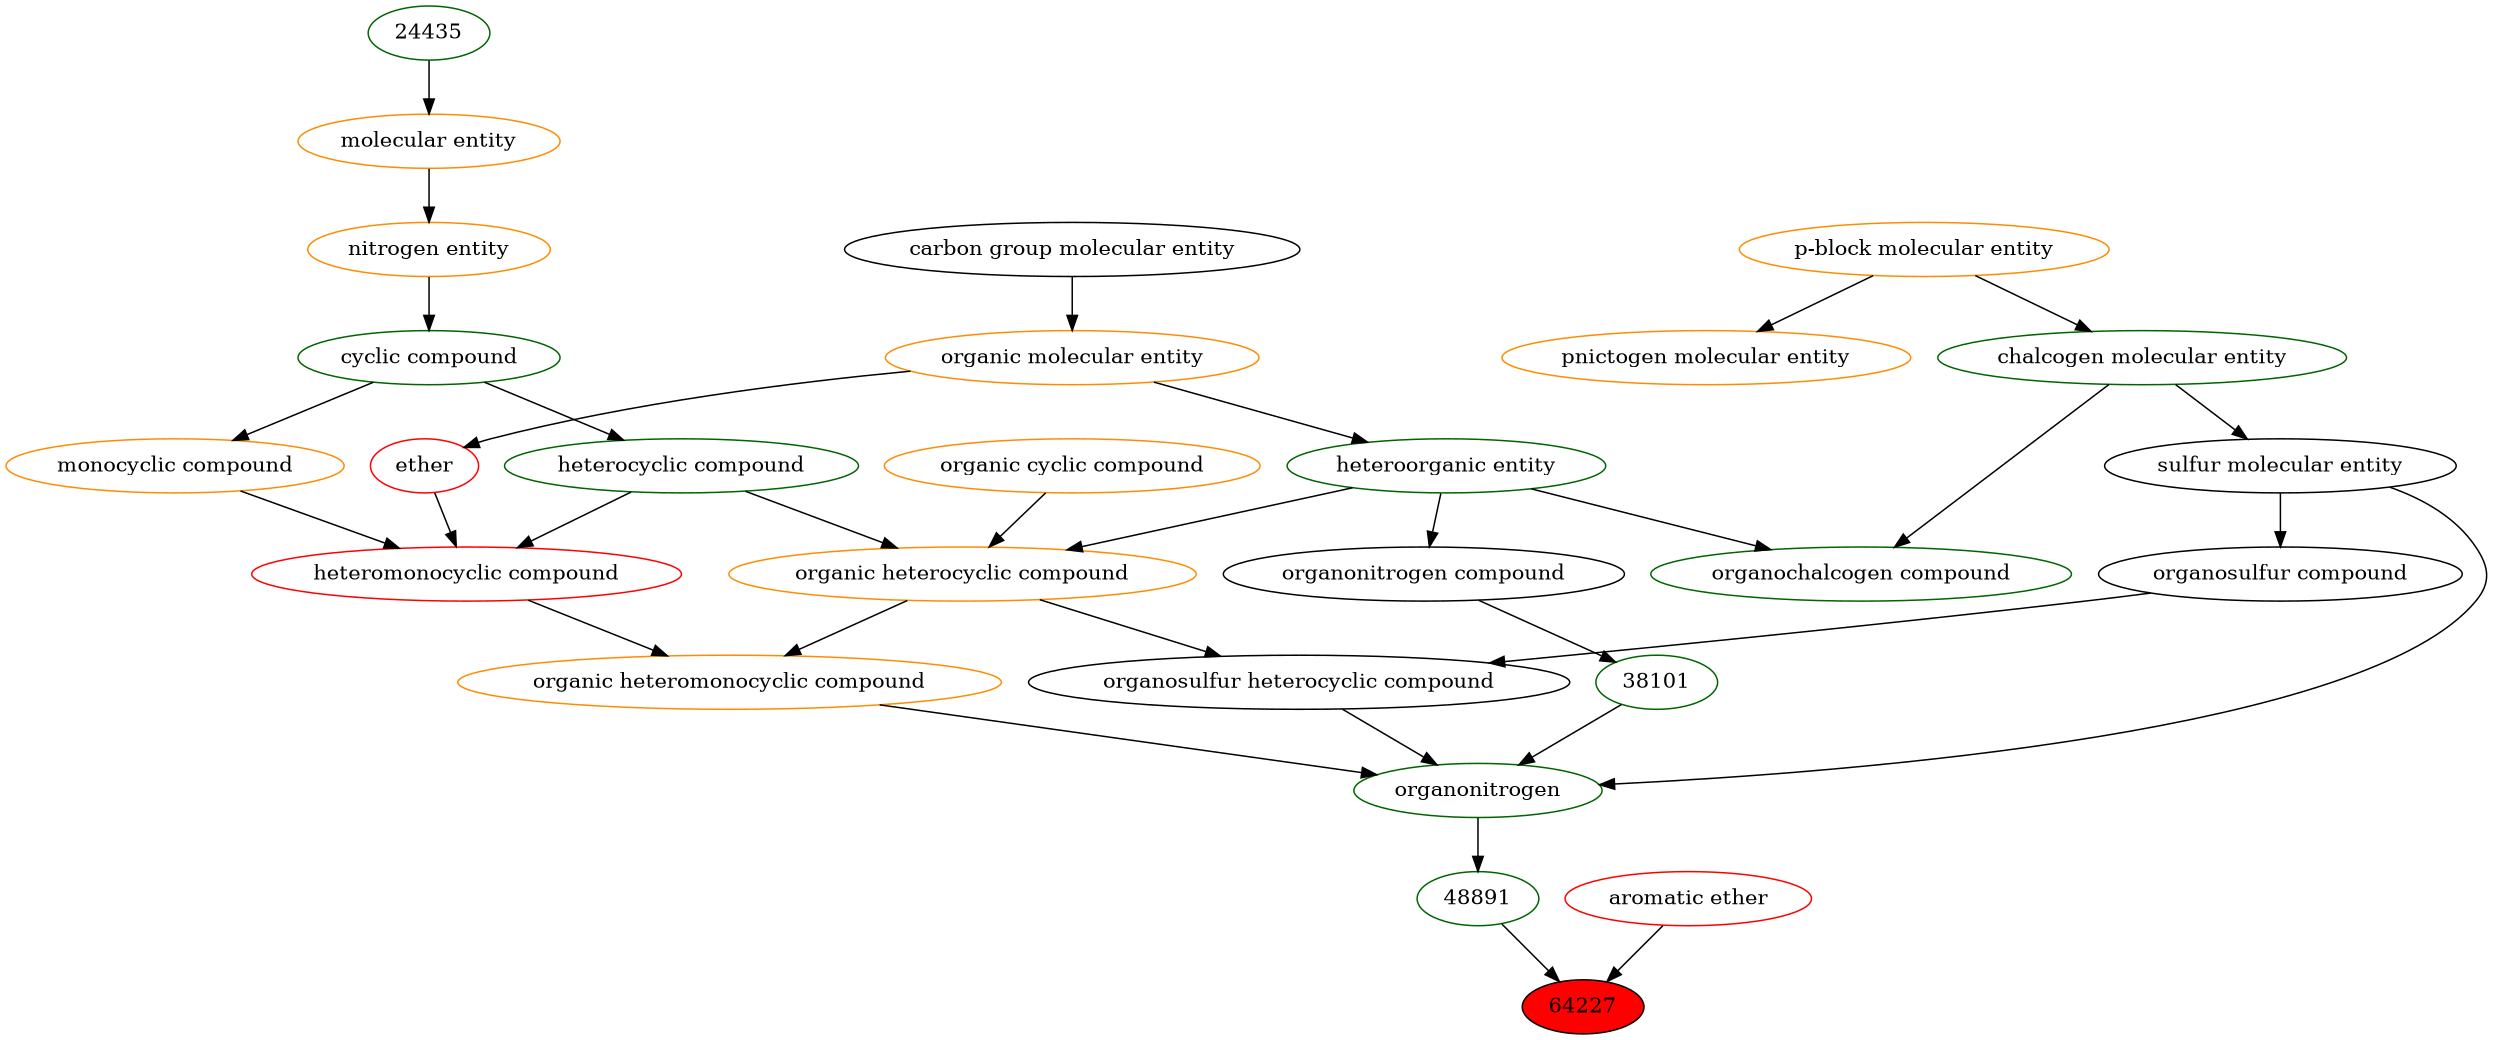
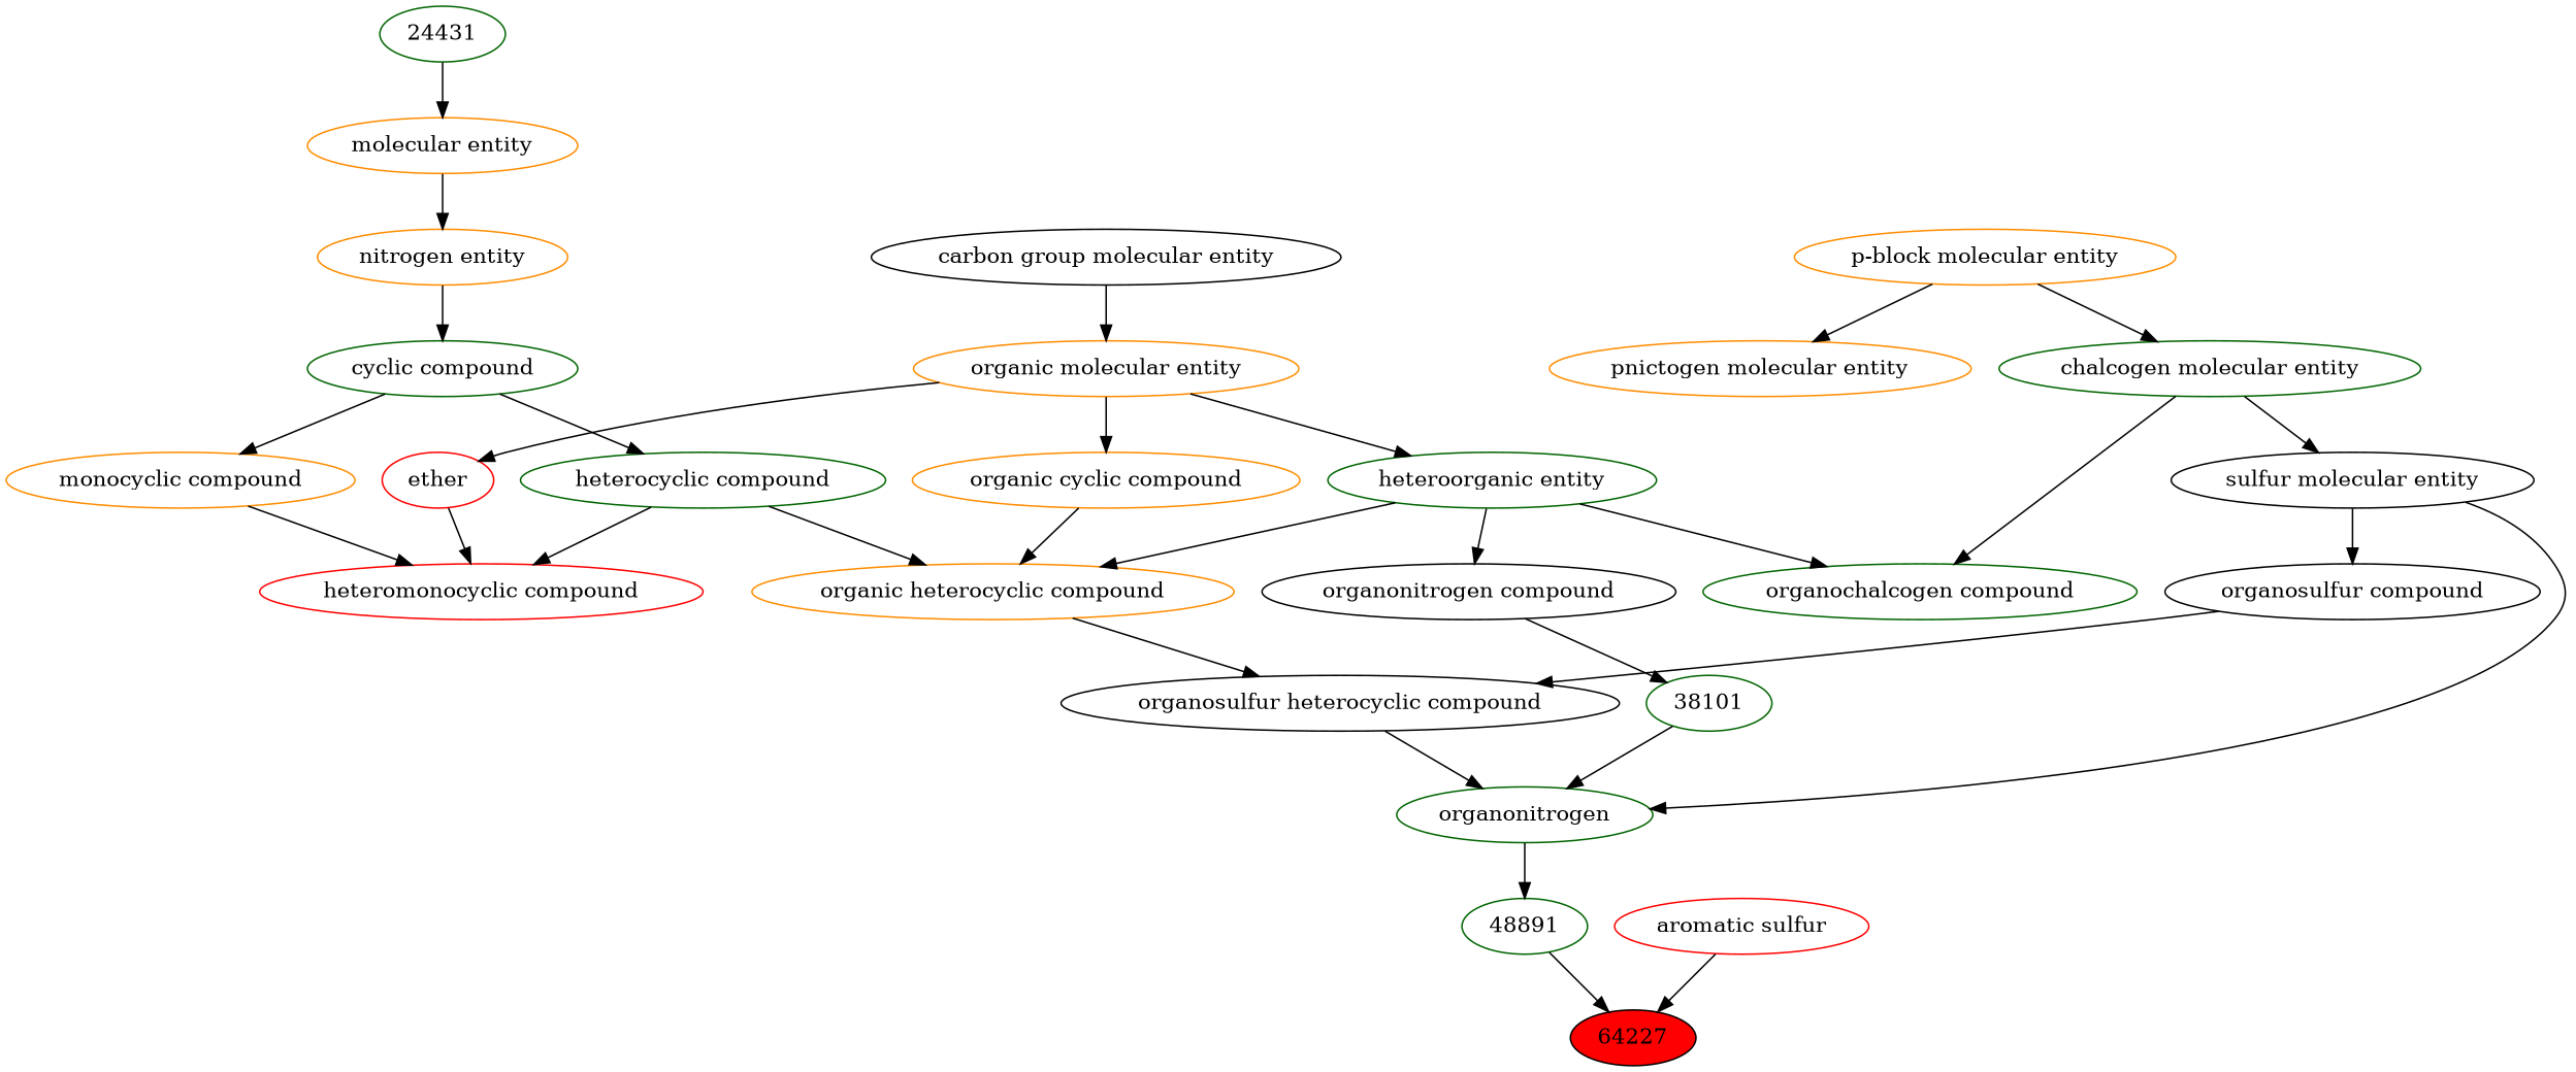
  digraph {
    node [color=darkgreen]
    n1 [color=black fillcolor=red label=64227 style=filled]
    n2 [label=48891]
-   n3 [color=red label="aromatic ether"]
+   n3 [color=red label="aromatic sulfur"]
    n4 [label=organonitrogen]
    n5 [color=red label=ether]
    n6 [color=red label="heteromonocyclic compound"]
    n7 [color=black label="organonitrogen compound"]
    n8 [label=38101]
    n9 [color=black label="sulfur molecular entity"]
    n10 [color=black label="organosulfur compound"]
    n11 [color=black label="organosulfur heterocyclic compound"]
-   n12 [color=darkorange label="organic heteromonocyclic compound"]
    n13 [color=darkorange label="organic molecular entity"]
    n14 [label="heteroorganic entity"]
    n15 [color=darkorange label="organic cyclic compound"]
    n16 [label="organochalcogen compound"]
    n17 [color=darkorange label="organic heterocyclic compound"]
    n18 [color=darkorange label="pnictogen molecular entity"]
    n19 [label="chalcogen molecular entity"]
    n20 [color=black label="carbon group molecular entity"]
    n21 [color=darkorange label="p-block molecular entity"]
    n22 [label="heterocyclic compound"]
    n23 [color=darkorange label="monocyclic compound"]
    n24 [label="cyclic compound"]
    n25 [color=darkorange label="molecular entity"]
    n26 [color=darkorange label="nitrogen entity"]
-   n27 [label=24435]
+   n27 [label=24431]
    n2 -> n1
    n3 -> n1
    n4 -> n2
    n5 -> n6
-   n6 -> n12
    n7 -> n8
    n8 -> n4
    n9 -> n4
    n9 -> n10
    n10 -> n11
    n11 -> n4
-   n12 -> n4
    n13 -> n5
    n13 -> n14
+   n13 -> n15
    n14 -> n7
    n14 -> n16
    n14 -> n17
    n15 -> n17
    n17 -> n11
-   n17 -> n12
    n19 -> n9
    n19 -> n16
    n20 -> n13
    n21 -> n18
    n21 -> n19
    n22 -> n6
    n22 -> n17
    n23 -> n6
    n24 -> n22
    n24 -> n23
    n25 -> n26
    n26 -> n24
    n27 -> n25
  }
